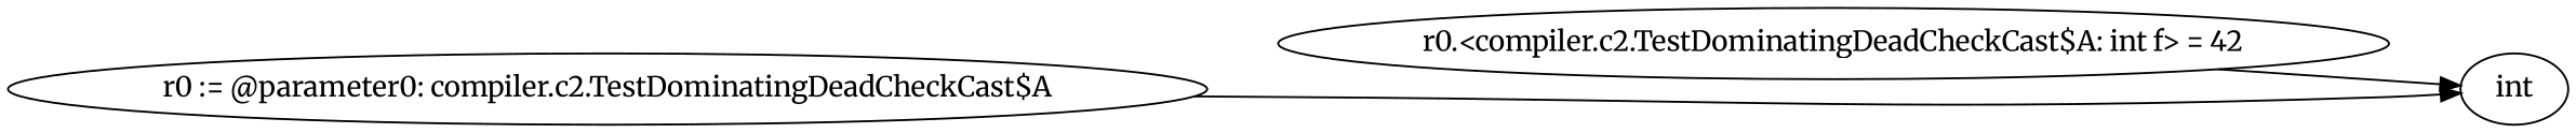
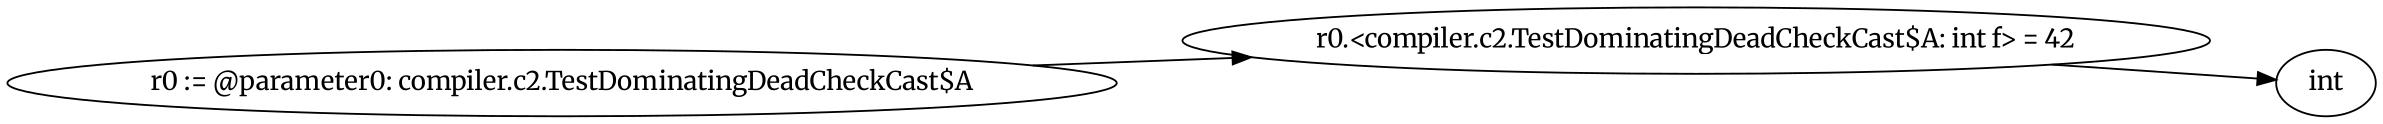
  digraph {
    fontname=Merriweather
    rankdir=LR
    node [fontname=Merriweather]
    edge [fontname=Merriweather]
    "r0 := @parameter0: compiler.c2.TestDominatingDeadCheckCast$A"
    "r0.<compiler.c2.TestDominatingDeadCheckCast$A: int f> = 42"
    n3 [label=int]
-   "r0 := @parameter0: compiler.c2.TestDominatingDeadCheckCast$A" -> n3
+   "r0 := @parameter0: compiler.c2.TestDominatingDeadCheckCast$A" -> "r0.<compiler.c2.TestDominatingDeadCheckCast$A: int f> = 42"
    "r0.<compiler.c2.TestDominatingDeadCheckCast$A: int f> = 42" -> n3
  }
